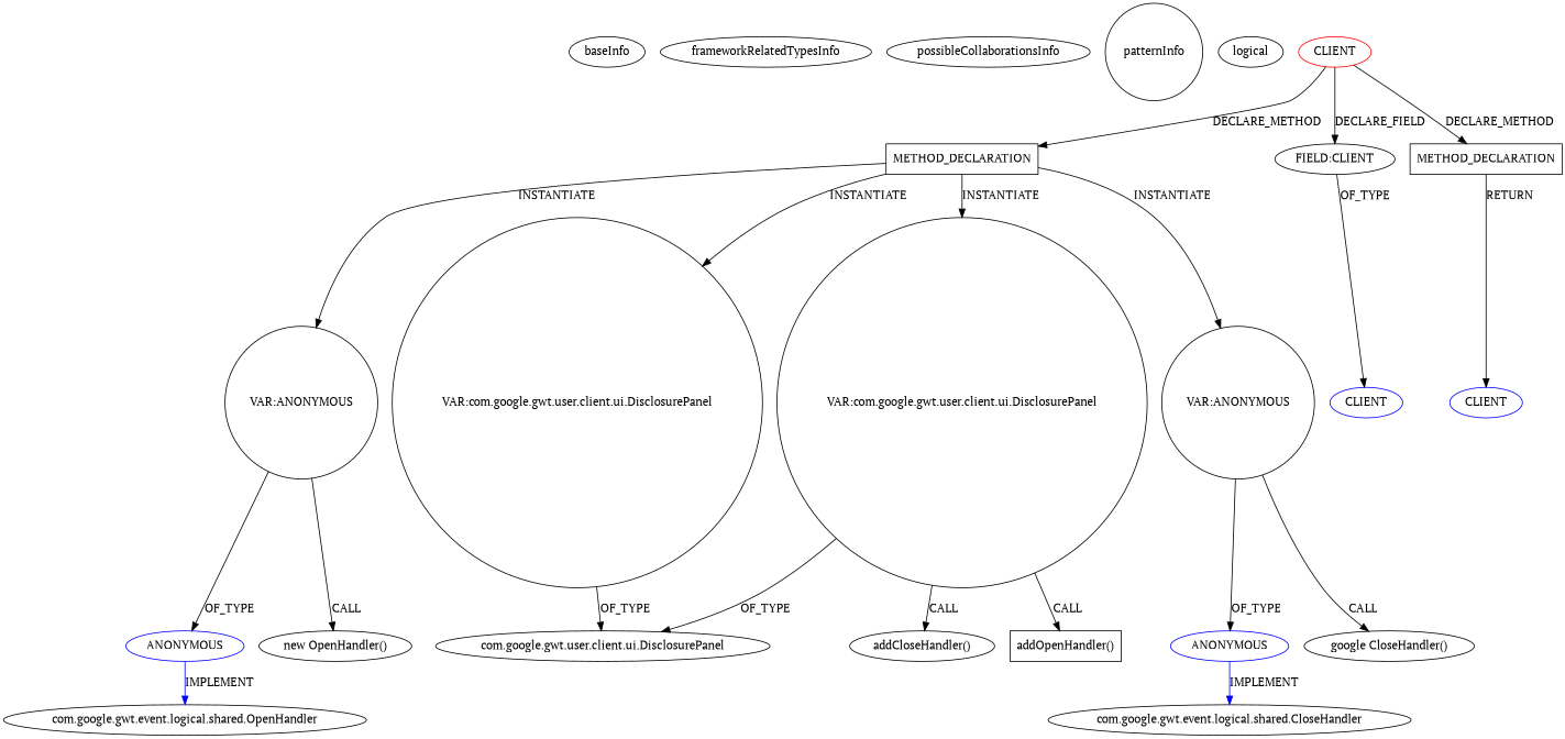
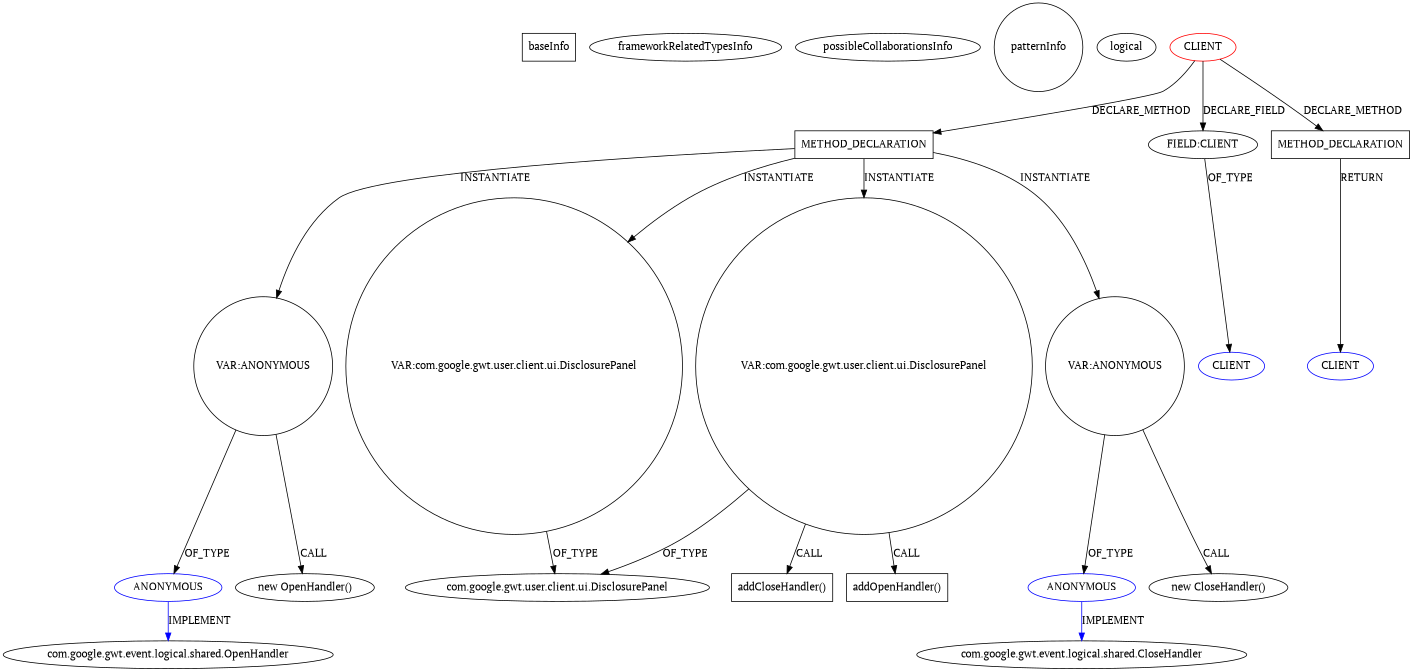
  digraph {
    fontname="PT Serif"
    node [fontname="PT Serif" isFrameworkType=false]
    edge [fontname="PT Serif"]
-   baseInfo [category=pattern graphId=1513 isAnonymous=false possibleRelation=false isFrameworkType=""]
+   baseInfo [category=pattern graphId=1513 isAnonymous=false possibleRelation=false shape=box isFrameworkType=""]
    frameworkRelatedTypesInfo [isFrameworkType=""]
    possibleCollaborationsInfo [isFrameworkType=""]
    patternInfo [frequency=2.0 patternRootClient=0 shape=circle isFrameworkType=""]
    n5 [0="woox-serverapp~/woox-serverapp/serverapp-master/src/wooxes/net/shared/Ordinador.java~Ordinador~4662" 1="Peppe-Depot~/Peppe-Depot/Depot-master/src/com/jensjansson/depot/client/ui/DepotConnector.java~DepotConnector~382" label=logical isFrameworkType=""]
    n6 [label="com.google.gwt.event.logical.shared.OpenHandler" vertexType=FRAMEWORK_INTERFACE_TYPE]
    n7 [color=blue label=ANONYMOUS vertexType=REFERENCE_ANONYMOUS_DECLARATION]
    n8 [label="VAR:ANONYMOUS" shape=circle vertexType=VARIABLE_EXPRESION]
    n9 [label="new OpenHandler()" vertexType=CONSTRUCTOR_CALL]
    n10 [label=METHOD_DECLARATION shape=box vertexType=CLIENT_METHOD_DECLARATION]
    n11 [label="VAR:com.google.gwt.user.client.ui.DisclosurePanel" shape=circle vertexType=VARIABLE_EXPRESION]
    n12 [label="VAR:com.google.gwt.user.client.ui.DisclosurePanel" shape=circle vertexType=VARIABLE_EXPRESION]
    n13 [label="VAR:ANONYMOUS" shape=circle vertexType=VARIABLE_EXPRESION]
    n14 [label="com.google.gwt.user.client.ui.DisclosurePanel" vertexType=FRAMEWORK_CLASS_TYPE]
-   n15 [label="addCloseHandler()" shape=ellipse vertexType=INSIDE_CALL]
+   n15 [label="addCloseHandler()" shape=box vertexType=INSIDE_CALL]
    n16 [label="addOpenHandler()" shape=box vertexType=INSIDE_CALL]
    n17 [color=blue label=ANONYMOUS vertexType=REFERENCE_ANONYMOUS_DECLARATION]
-   n18 [label="google CloseHandler()" vertexType=CONSTRUCTOR_CALL]
+   n18 [label="new CloseHandler()" vertexType=CONSTRUCTOR_CALL]
    n19 [color=red label=CLIENT vertexType=ROOT_CLIENT_CLASS_DECLARATION]
    n20 [label="FIELD:CLIENT" shape=ellipse vertexType=FIELD_DECLARATION]
    n21 [label=METHOD_DECLARATION shape=box vertexType=CLIENT_METHOD_DECLARATION]
    n22 [color=blue label=CLIENT vertexType=REFERENCE_CLIENT_CLASS_DECLARATION]
    n23 [color=blue label=CLIENT vertexType=REFERENCE_CLIENT_CLASS_DECLARATION]
    n24 [label="com.google.gwt.event.logical.shared.CloseHandler" vertexType=FRAMEWORK_INTERFACE_TYPE]
    n7 -> n6 [color=blue label=IMPLEMENT]
    n8 -> n7 [label=OF_TYPE]
    n8 -> n9 [label=CALL]
    n10 -> n8 [label=INSTANTIATE]
    n10 -> n11 [label=INSTANTIATE]
    n10 -> n12 [label=INSTANTIATE]
    n10 -> n13 [label=INSTANTIATE]
    n11 -> n14 [label=OF_TYPE]
    n12 -> n14 [label=OF_TYPE]
    n12 -> n15 [label=CALL]
    n12 -> n16 [label=CALL]
    n13 -> n17 [label=OF_TYPE]
    n13 -> n18 [label=CALL]
    n17 -> n24 [color=blue label=IMPLEMENT]
    n19 -> n10 [label=DECLARE_METHOD]
    n19 -> n20 [label=DECLARE_FIELD]
    n19 -> n21 [label=DECLARE_METHOD]
    n20 -> n22 [label=OF_TYPE]
    n21 -> n23 [label=RETURN]
  }
